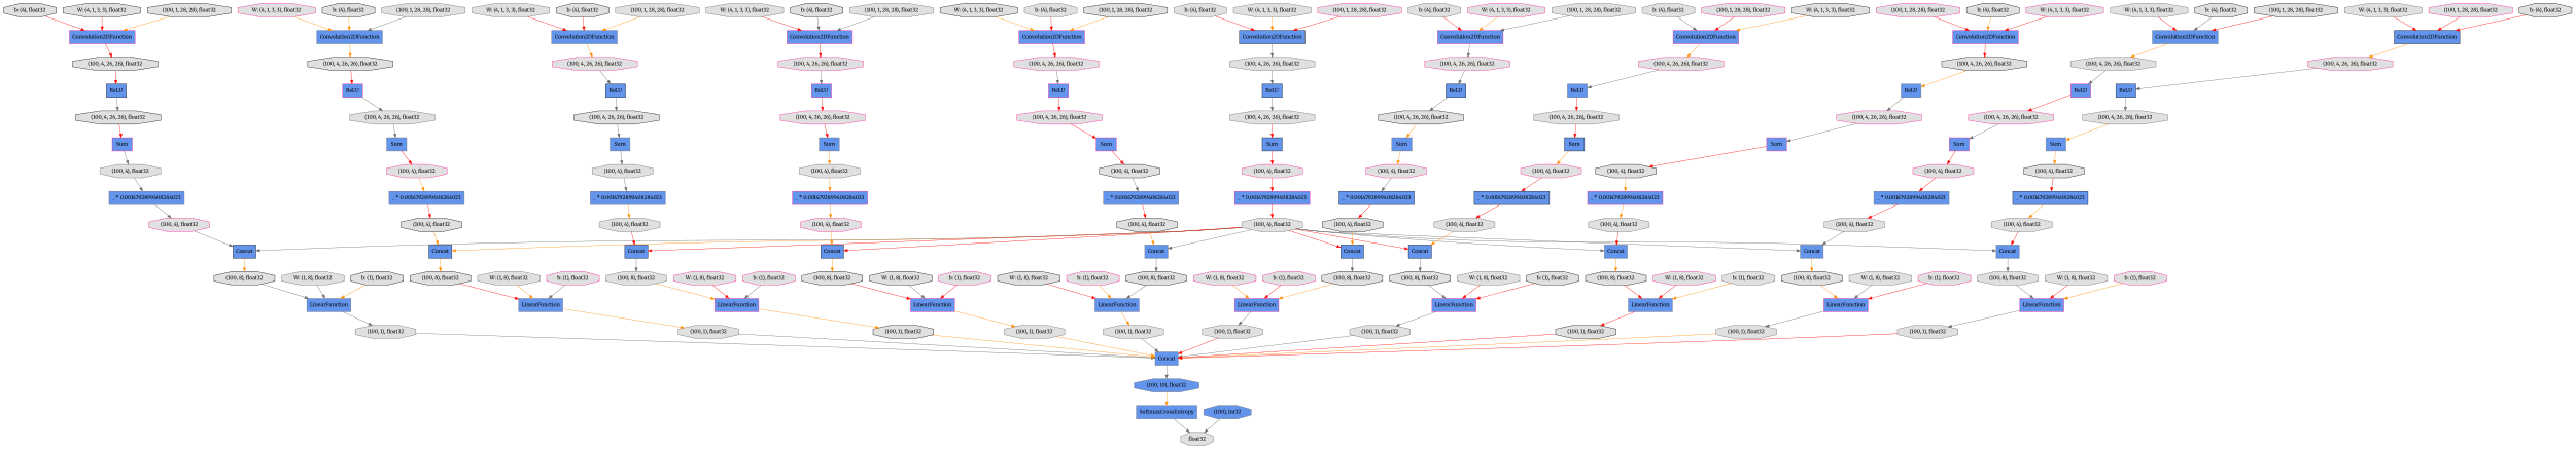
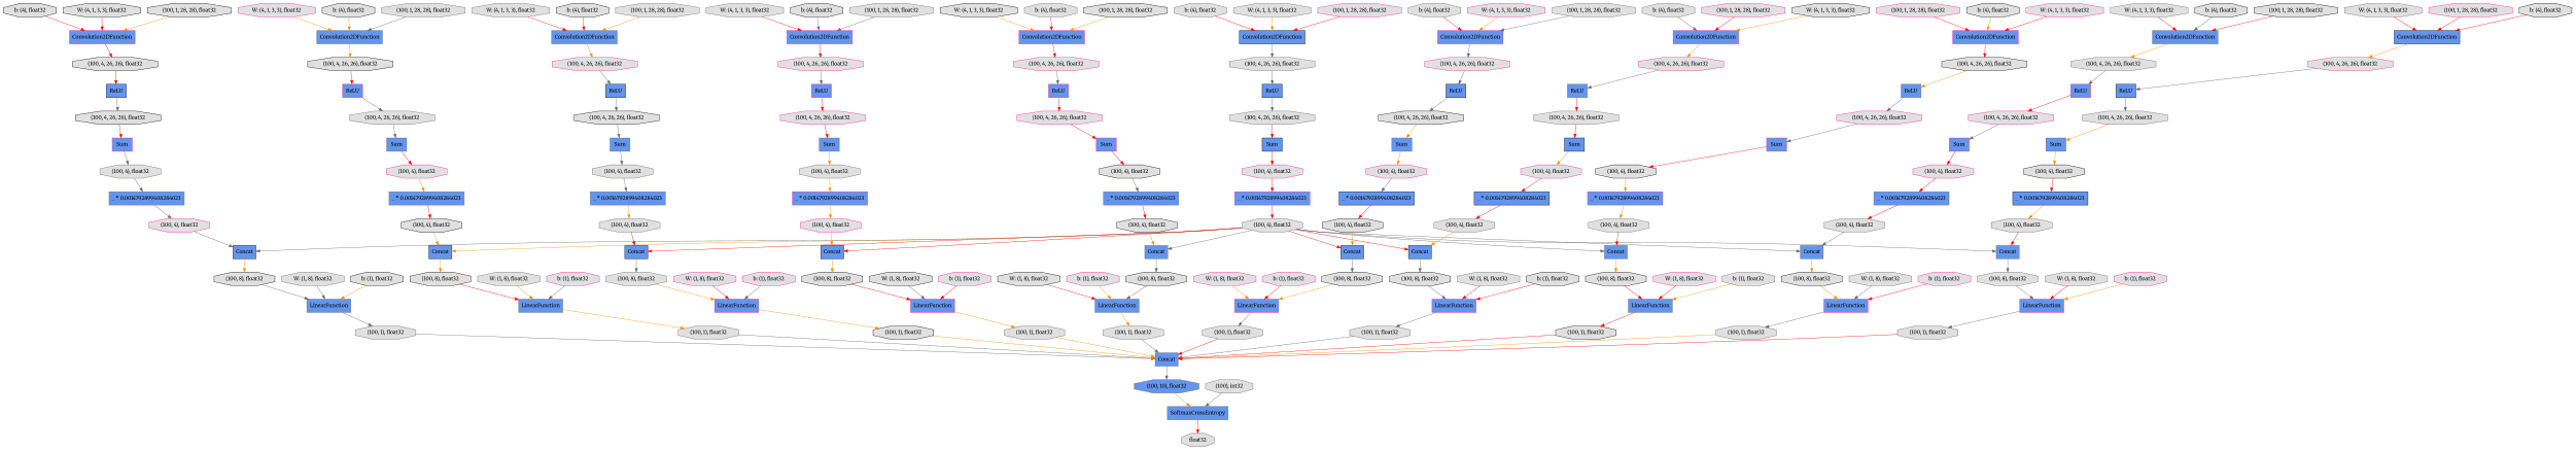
  digraph {
    fontname=Merriweather
    rankdir=TB
    node [color=gray40 fillcolor="#E0E0E0" fontname=Merriweather shape=octagon style=filled]
    edge [color=red fontname=Merriweather]
    n1 [color=black label="(100, 8), float32"]
    n2 [fillcolor="#6495ED" label=LinearFunction shape=record]
    n3 [label="(100, 1), float32"]
    n4 [color=black label="b: (4), float32"]
    n5 [color=deeppink fillcolor="#6495ED" label=Convolution2DFunction shape=record]
    n6 [color=black label="(100, 4, 26, 26), float32"]
    n7 [fillcolor="#6495ED" label=Concat shape=record]
    n8 [color=black fillcolor="#6495ED" label=Concat shape=record]
    n9 [color=black label="(100, 8), float32"]
    n10 [fillcolor="#6495ED" label=LinearFunction shape=record]
    n11 [fillcolor="#6495ED" label="(100, 10), float32"]
    n12 [label="(100, 1), float32"]
    n13 [color=deeppink label="W: (4, 1, 3, 3), float32"]
    n14 [fillcolor="#6495ED" label=Convolution2DFunction shape=record]
    n15 [color=black label="(100, 4, 26, 26), float32"]
    n16 [color=black fillcolor="#6495ED" label=Concat shape=record]
    n17 [label="(100, 8), float32"]
    n18 [color=deeppink fillcolor="#6495ED" label=LinearFunction shape=record]
    n19 [color=black label="b: (4), float32"]
    n20 [label="b: (4), float32"]
    n21 [color=deeppink fillcolor="#6495ED" label=Convolution2DFunction shape=record]
    n22 [color=deeppink label="(100, 4, 26, 26), float32"]
    n23 [color=black label="W: (4, 1, 3, 3), float32"]
    n24 [label="b: (4), float32"]
    n25 [color=black fillcolor="#6495ED" label=Convolution2DFunction shape=record]
    n26 [label="(100, 4, 26, 26), float32"]
    n27 [color=black label="(100, 1), float32"]
    n28 [color=black fillcolor="#6495ED" label=Concat shape=record]
    n29 [color=black label="(100, 8), float32"]
    n30 [color=deeppink fillcolor="#6495ED" label=LinearFunction shape=record]
    n31 [label="W: (4, 1, 3, 3), float32"]
    n32 [fillcolor="#6495ED" label=Convolution2DFunction shape=record]
    n33 [color=deeppink label="(100, 4, 26, 26), float32"]
    n34 [label="(100, 1), float32"]
    n35 [color=black label="b: (4), float32"]
    n36 [label="W: (4, 1, 3, 3), float32"]
    n37 [color=deeppink fillcolor="#6495ED" label=Convolution2DFunction shape=record]
    n38 [color=deeppink label="(100, 4, 26, 26), float32"]
    n39 [fillcolor="#6495ED" label=SoftmaxCrossEntropy shape=record]
    n40 [label=float32]
    n41 [color=black label="W: (4, 1, 3, 3), float32"]
    n42 [color=deeppink fillcolor="#6495ED" label=Convolution2DFunction shape=record]
    n43 [color=deeppink label="(100, 4, 26, 26), float32"]
    n44 [color=black label="b: (4), float32"]
    n45 [label="W: (4, 1, 3, 3), float32"]
    n46 [color=black fillcolor="#6495ED" label=Convolution2DFunction shape=record]
    n47 [color=deeppink label="(100, 4, 26, 26), float32"]
    n48 [label="b: (4), float32"]
    n49 [color=black label="W: (1, 8), float32"]
    n50 [fillcolor="#6495ED" label=LinearFunction shape=record]
    n51 [label="(100, 1), float32"]
    n52 [color=deeppink label="b: (1), float32"]
    n53 [color=deeppink label="W: (1, 8), float32"]
    n54 [color=deeppink fillcolor="#6495ED" label=LinearFunction shape=record]
    n55 [label="(100, 1), float32"]
    n56 [color=deeppink label="b: (1), float32"]
    n57 [label="W: (1, 8), float32"]
    n58 [color=deeppink label="(100, 4, 26, 26), float32"]
    n59 [fillcolor="#6495ED" label=Sum shape=record]
    n60 [label="(100, 4), float32"]
    n61 [color=deeppink fillcolor="#6495ED" label=ReLU shape=record]
    n62 [color=black label="(100, 4), float32"]
    n63 [color=deeppink label="(100, 4, 26, 26), float32"]
    n64 [fillcolor="#6495ED" label=ReLU shape=record]
    n65 [label="(100, 4, 26, 26), float32"]
    n66 [fillcolor="#6495ED" label=Sum shape=record]
    n67 [color=deeppink label="(100, 4), float32"]
    n68 [color=black fillcolor="#6495ED" label="_ * 0.0014792899408284023" shape=record]
    n69 [color=deeppink fillcolor="#6495ED" label="_ * 0.0014792899408284023" shape=record]
    n70 [color=deeppink label="(100, 1, 28, 28), float32"]
    n71 [color=deeppink fillcolor="#6495ED" label=Convolution2DFunction shape=record]
    n72 [color=black label="(100, 4, 26, 26), float32"]
    n73 [color=deeppink label="b: (1), float32"]
    n74 [label="(100, 4), float32"]
    n75 [color=black fillcolor="#6495ED" label=Concat shape=record]
    n76 [color=black fillcolor="#6495ED" label=Concat shape=record]
    n77 [fillcolor="#6495ED" label=Concat shape=record]
    n78 [fillcolor="#6495ED" label=Concat shape=record]
    n79 [fillcolor="#6495ED" label=Concat shape=record]
    n80 [fillcolor="#6495ED" label=Concat shape=record]
    n81 [color=black fillcolor="#6495ED" label=Concat shape=record]
    n82 [color=black label="(100, 8), float32"]
    n83 [color=black label="(100, 8), float32"]
    n84 [color=black label="(100, 8), float32"]
    n85 [color=black label="(100, 8), float32"]
    n86 [color=black label="(100, 8), float32"]
    n87 [label="(100, 8), float32"]
    n88 [color=black label="(100, 4), float32"]
    n89 [fillcolor="#6495ED" label="_ * 0.0014792899408284023" shape=record]
    n90 [color=black label="(100, 4), float32"]
    n91 [label="(100, 4), float32"]
    n92 [fillcolor="#6495ED" label="_ * 0.0014792899408284023" shape=record]
    n93 [label="(100, 4), float32"]
    n94 [color=deeppink fillcolor="#6495ED" label=Sum shape=record]
    n95 [color=black fillcolor="#6495ED" label=ReLU shape=record]
    n96 [label="(100, 4, 26, 26), float32"]
    n97 [color=black fillcolor="#6495ED" label=Sum shape=record]
    n98 [label="W: (1, 8), float32"]
    n99 [color=deeppink fillcolor="#6495ED" label=LinearFunction shape=record]
    n100 [label="(100, 1), float32"]
    n101 [color=deeppink fillcolor="#6495ED" label=Convolution2DFunction shape=record]
    n102 [label="W: (4, 1, 3, 3), float32"]
    n103 [label="W: (4, 1, 3, 3), float32"]
    n104 [fillcolor="#6495ED" label=Convolution2DFunction shape=record]
    n105 [label="(100, 4, 26, 26), float32"]
    n106 [color=black label="b: (1), float32"]
    n107 [color=black fillcolor="#6495ED" label=Sum shape=record]
    n108 [color=deeppink label="(100, 4), float32"]
    n109 [color=black fillcolor="#6495ED" label="_ * 0.0014792899408284023" shape=record]
    n110 [color=deeppink label="(100, 4), float32"]
    n111 [color=black fillcolor="#6495ED" label=ReLU shape=record]
    n112 [color=black label="(100, 4, 26, 26), float32"]
    n113 [color=deeppink label="W: (1, 8), float32"]
    n114 [color=black label="(100, 4), float32"]
    n115 [color=deeppink label="(100, 4), float32"]
    n116 [color=deeppink fillcolor="#6495ED" label=ReLU shape=record]
    n117 [color=deeppink label="(100, 4, 26, 26), float32"]
    n118 [color=deeppink label="b: (1), float32"]
    n119 [label="b: (4), float32"]
    n120 [color=deeppink label="W: (1, 8), float32"]
    n121 [fillcolor="#6495ED" label=LinearFunction shape=record]
    n122 [color=black label="(100, 1), float32"]
    n123 [fillcolor="#6495ED" label=ReLU shape=record]
    n124 [color=deeppink label="(100, 4, 26, 26), float32"]
    n125 [color=deeppink fillcolor="#6495ED" label=Sum shape=record]
    n126 [color=black label="(100, 4), float32"]
    n127 [color=deeppink fillcolor="#6495ED" label="_ * 0.0014792899408284023" shape=record]
    n128 [label="(100, 4), float32"]
    n129 [color=deeppink fillcolor="#6495ED" label=ReLU shape=record]
    n130 [color=deeppink label="W: (4, 1, 3, 3), float32"]
    n131 [label="b: (1), float32"]
    n132 [color=black label="b: (4), float32"]
    n133 [color=black fillcolor="#6495ED" label=ReLU shape=record]
    n134 [color=black label="W: (1, 8), float32"]
    n135 [color=deeppink label="(100, 4, 26, 26), float32"]
    n136 [color=black fillcolor="#6495ED" label=ReLU shape=record]
    n137 [color=deeppink label="b: (1), float32"]
    n138 [color=deeppink fillcolor="#6495ED" label=Sum shape=record]
    n139 [color=deeppink label="(100, 4), float32"]
    n140 [fillcolor="#6495ED" label="_ * 0.0014792899408284023" shape=record]
    n141 [label="(100, 4), float32"]
    n142 [color=black label="(100, 1, 28, 28), float32"]
    n143 [label="W: (1, 8), float32"]
    n144 [color=deeppink fillcolor="#6495ED" label=LinearFunction shape=record]
    n145 [label="(100, 1), float32"]
    n146 [color=deeppink label="(100, 1, 28, 28), float32"]
    n147 [color=deeppink label="b: (1), float32"]
    n148 [color=black label="b: (4), float32"]
    n149 [fillcolor="#6495ED" label=Sum shape=record]
    n150 [color=black label="(100, 4), float32"]
    n151 [color=black fillcolor="#6495ED" label="_ * 0.0014792899408284023" shape=record]
    n152 [label="(100, 4), float32"]
    n153 [color=deeppink label="(100, 1, 28, 28), float32"]
-   n154 [fillcolor="#6495ED" label="(100), int32"]
+   n154 [label="(100), int32"]
    n155 [label="(100, 4, 26, 26), float32"]
    n156 [label="(100, 1, 28, 28), float32"]
    n157 [color=deeppink fillcolor="#6495ED" label="_ * 0.0014792899408284023" shape=record]
    n158 [label="W: (1, 8), float32"]
    n159 [color=deeppink fillcolor="#6495ED" label=LinearFunction shape=record]
    n160 [label="(100, 1), float32"]
    n161 [color=deeppink fillcolor="#6495ED" label=Sum shape=record]
    n162 [label="(100, 4), float32"]
    n163 [fillcolor="#6495ED" label="_ * 0.0014792899408284023" shape=record]
    n164 [label="(100, 4), float32"]
    n165 [color=deeppink label="b: (1), float32"]
    n166 [color=black label="(100, 4, 26, 26), float32"]
    n167 [color=deeppink fillcolor="#6495ED" label=ReLU shape=record]
    n168 [label="(100, 4, 26, 26), float32"]
    n169 [fillcolor="#6495ED" label=Sum shape=record]
    n170 [color=black label="(100, 1, 28, 28), float32"]
    n171 [color=deeppink label="(100, 4), float32"]
    n172 [fillcolor="#6495ED" label="_ * 0.0014792899408284023" shape=record]
    n173 [color=black label="W: (4, 1, 3, 3), float32"]
    n174 [color=deeppink label="(100, 4), float32"]
    n175 [color=black label="b: (4), float32"]
    n176 [label="W: (1, 8), float32"]
    n177 [color=black label="(100, 1, 28, 28), float32"]
    n178 [color=deeppink label="W: (4, 1, 3, 3), float32"]
    n179 [label="(100, 1, 28, 28), float32"]
    n180 [color=black fillcolor="#6495ED" label=ReLU shape=record]
    n181 [color=black label="(100, 4, 26, 26), float32"]
    n182 [fillcolor="#6495ED" label=Sum shape=record]
    n183 [color=black label="b: (1), float32"]
    n184 [color=deeppink label="(100, 1, 28, 28), float32"]
    n185 [label="(100, 1, 28, 28), float32"]
    n186 [label="(100, 1, 28, 28), float32"]
    n1 -> n2 [color=gray40]
    n2 -> n3 [color=gray40]
    n3 -> n7 [color=gray40]
    n4 -> n5
    n5 -> n6
    n6 -> n136
    n7 -> n11 [color=gray40]
    n8 -> n9 [color=darkorange]
    n9 -> n10
    n10 -> n12 [color=darkorange]
    n11 -> n39 [color=darkorange]
    n12 -> n7 [color=gray40]
    n13 -> n14 [color=darkorange]
    n14 -> n15 [color=darkorange]
    n15 -> n167
    n16 -> n17 [color=gray40]
    n17 -> n18 [color=darkorange]
    n18 -> n27 [color=darkorange]
    n19 -> n14 [color=darkorange]
    n20 -> n21
    n21 -> n22 [color=gray40]
    n22 -> n111 [color=gray40]
    n23 -> n5
    n24 -> n25
    n25 -> n26 [color=gray40]
    n26 -> n95 [color=gray40]
    n27 -> n7 [color=darkorange]
    n28 -> n29 [color=darkorange]
    n29 -> n30
    n30 -> n34 [color=darkorange]
    n31 -> n32
    n32 -> n33 [color=darkorange]
    n33 -> n180 [color=gray40]
    n34 -> n7 [color=darkorange]
    n35 -> n32
    n36 -> n37
    n37 -> n38
    n38 -> n61 [color=gray40]
-   n39 -> n40 [color=gray40]
+   n39 -> n40
    n41 -> n42 [color=darkorange]
    n42 -> n43
    n43 -> n116 [color=gray40]
    n44 -> n37 [color=gray40]
    n45 -> n46
    n46 -> n47 [color=darkorange]
    n47 -> n133 [color=gray40]
    n48 -> n42
    n49 -> n50
    n50 -> n51 [color=darkorange]
    n51 -> n7 [color=gray40]
    n52 -> n50 [color=darkorange]
    n53 -> n54 [color=darkorange]
    n54 -> n55 [color=gray40]
    n55 -> n7
    n56 -> n54
    n57 -> n10 [color=darkorange]
    n58 -> n59
    n59 -> n60 [color=darkorange]
    n60 -> n69 [color=darkorange]
    n61 -> n58
    n62 -> n8 [color=darkorange]
    n63 -> n64 [color=gray40]
    n64 -> n65
    n65 -> n107
    n66 -> n67 [color=darkorange]
    n67 -> n68 [color=gray40]
    n68 -> n114
    n69 -> n115 [color=darkorange]
    n70 -> n71
    n71 -> n72
    n72 -> n123 [color=darkorange]
    n73 -> n10 [color=gray40]
    n74 -> n8 [color=darkorange]
    n74 -> n16
    n74 -> n28
    n74 -> n75
    n74 -> n76
    n74 -> n77 [color=gray40]
    n74 -> n78 [color=gray40]
    n74 -> n79 [color=gray40]
    n74 -> n80 [color=gray40]
    n74 -> n81 [color=gray40]
    n75 -> n82 [color=gray40]
    n76 -> n83 [color=gray40]
    n77 -> n84 [color=darkorange]
    n78 -> n85 [color=darkorange]
    n79 -> n86 [color=gray40]
    n80 -> n87 [color=gray40]
    n81 -> n1 [color=darkorange]
    n82 -> n54 [color=darkorange]
    n83 -> n99 [color=gray40]
    n84 -> n121
    n85 -> n144 [color=darkorange]
    n86 -> n50 [color=gray40]
    n87 -> n159 [color=gray40]
    n88 -> n89 [color=gray40]
    n89 -> n90
    n90 -> n79 [color=darkorange]
    n91 -> n92 [color=gray40]
    n92 -> n93 [color=darkorange]
    n93 -> n16
    n94 -> n88
    n95 -> n96 [color=gray40]
    n96 -> n97
    n97 -> n110
    n98 -> n99
    n99 -> n100 [color=gray40]
    n100 -> n7 [color=gray40]
    n101 -> n63 [color=darkorange]
    n102 -> n25 [color=darkorange]
    n103 -> n104
    n104 -> n105 [color=darkorange]
    n105 -> n129 [color=gray40]
    n106 -> n99
    n107 -> n108 [color=darkorange]
    n108 -> n109
    n109 -> n128
    n110 -> n157
    n111 -> n112 [color=gray40]
    n112 -> n66 [color=darkorange]
    n113 -> n18
    n114 -> n75 [color=darkorange]
    n115 -> n28 [color=darkorange]
    n116 -> n117
    n117 -> n94
    n118 -> n18 [color=gray40]
    n119 -> n101 [color=gray40]
    n120 -> n121
    n121 -> n122
    n122 -> n7
    n123 -> n124 [color=gray40]
    n124 -> n125 [color=gray40]
    n125 -> n126
    n126 -> n127 [color=darkorange]
    n127 -> n141 [color=darkorange]
    n128 -> n76 [color=darkorange]
    n129 -> n135
    n130 -> n21 [color=darkorange]
    n131 -> n121 [color=darkorange]
    n132 -> n104 [color=gray40]
    n133 -> n155 [color=gray40]
    n134 -> n30 [color=gray40]
    n135 -> n138 [color=gray40]
    n136 -> n166 [color=gray40]
    n137 -> n30
    n138 -> n139
    n139 -> n140
    n140 -> n152
    n141 -> n77
    n142 -> n104
    n143 -> n144 [color=gray40]
    n144 -> n145 [color=gray40]
    n145 -> n7 [color=darkorange]
    n146 -> n101
    n147 -> n144
    n148 -> n71 [color=darkorange]
    n149 -> n150 [color=darkorange]
    n150 -> n151
    n151 -> n164 [color=darkorange]
    n152 -> n78 [color=gray40]
    n153 -> n46
-   n154 -> n40 [color=gray40]
+   n154 -> n39 [color=gray40]
    n155 -> n149 [color=darkorange]
    n156 -> n21 [color=gray40]
    n157 -> n74
    n158 -> n159
    n159 -> n160 [color=gray40]
    n160 -> n7
    n161 -> n162 [color=gray40]
    n162 -> n163 [color=gray40]
    n163 -> n174 [color=gray40]
    n164 -> n80
    n165 -> n159 [color=darkorange]
    n166 -> n161
    n167 -> n168 [color=gray40]
    n168 -> n169 [color=gray40]
    n169 -> n171
    n170 -> n5 [color=darkorange]
    n171 -> n172 [color=darkorange]
    n172 -> n62
    n173 -> n101 [color=darkorange]
    n174 -> n81 [color=gray40]
    n175 -> n46
    n176 -> n2 [color=gray40]
    n177 -> n42 [color=darkorange]
    n178 -> n71
    n179 -> n14 [color=gray40]
    n180 -> n181 [color=gray40]
    n181 -> n182 [color=gray40]
    n182 -> n91 [color=gray40]
    n183 -> n2 [color=darkorange]
    n184 -> n25
    n185 -> n32 [color=darkorange]
    n186 -> n37 [color=gray40]
  }
